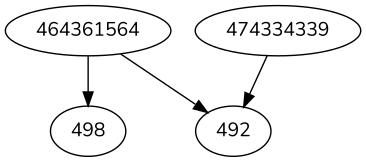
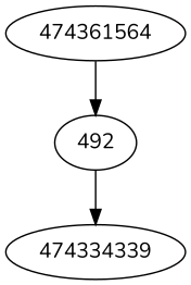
  strict digraph {
    fontname=Nunito
    node [fontname=Nunito]
    edge [fontname=Nunito]
-   474361564 [label=464361564]
-   498
+   474361564
    492
    474334339
-   474361564 -> 498
    474361564 -> 492
-   474334339 -> 492
+   492 -> 474334339
  }
